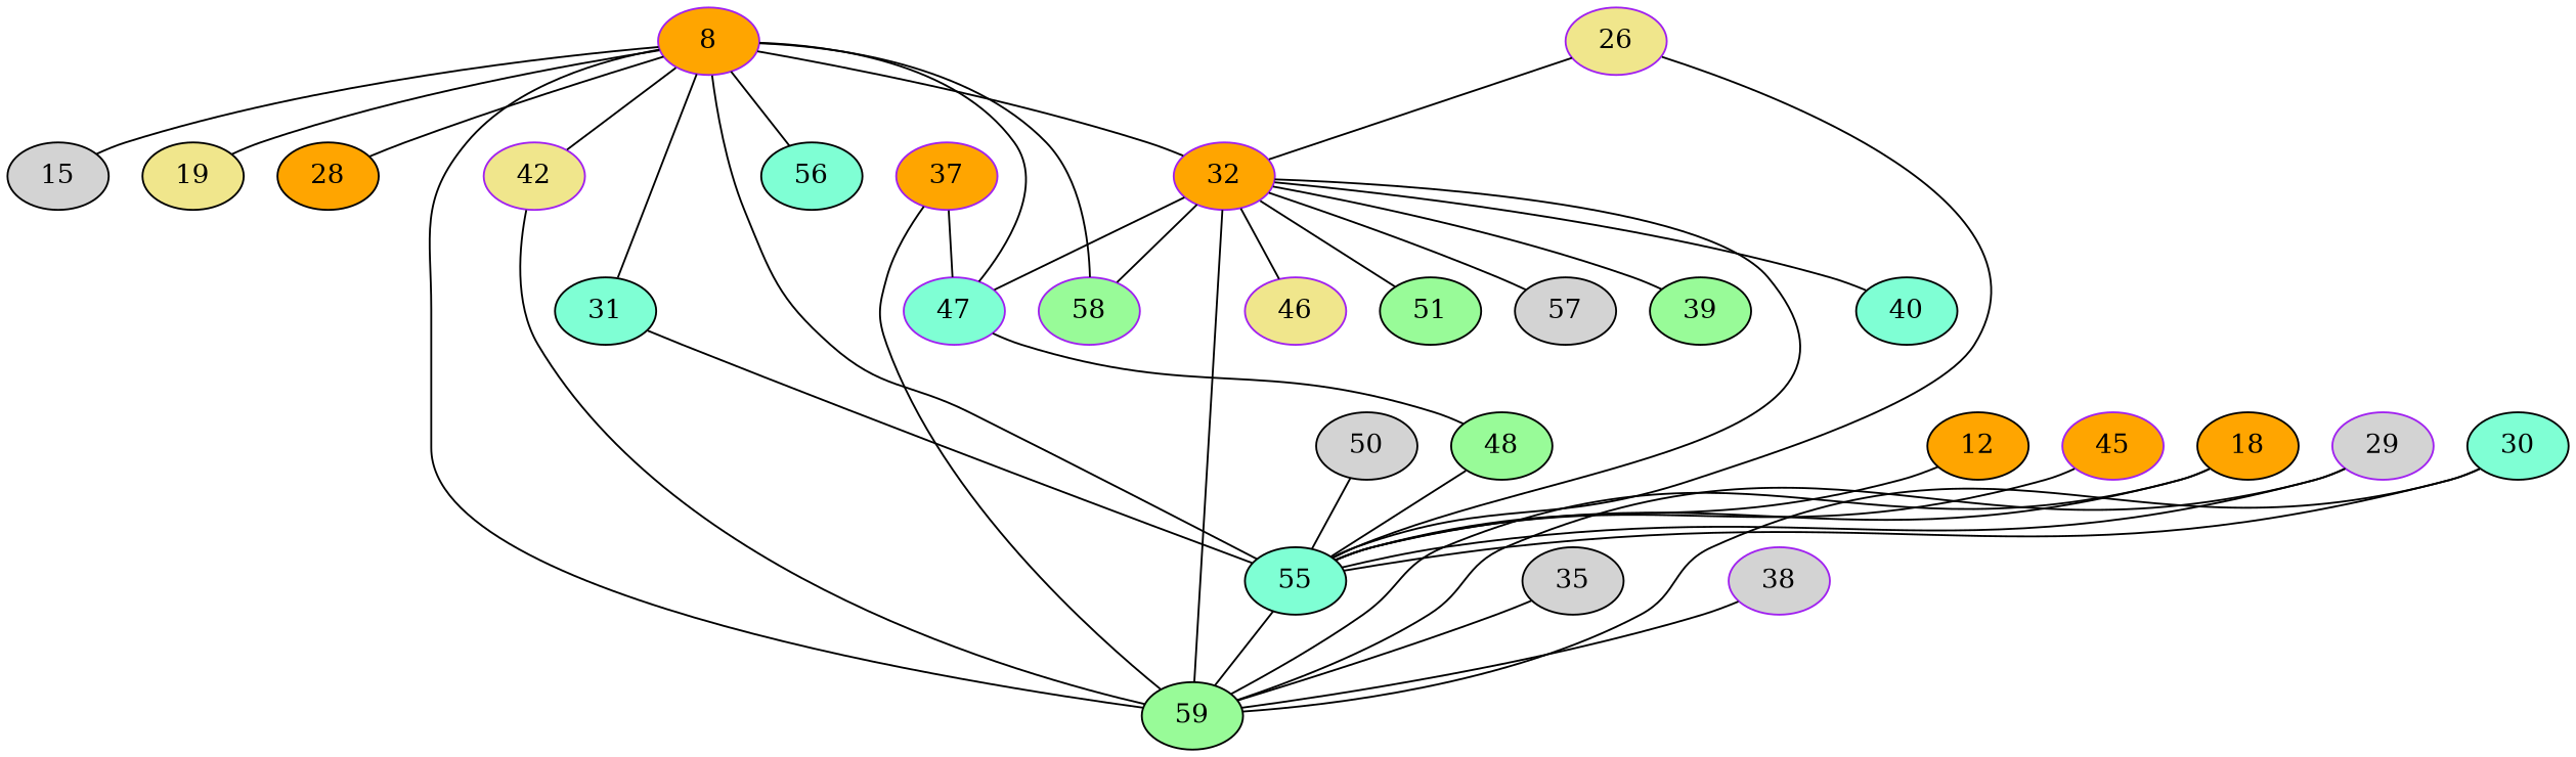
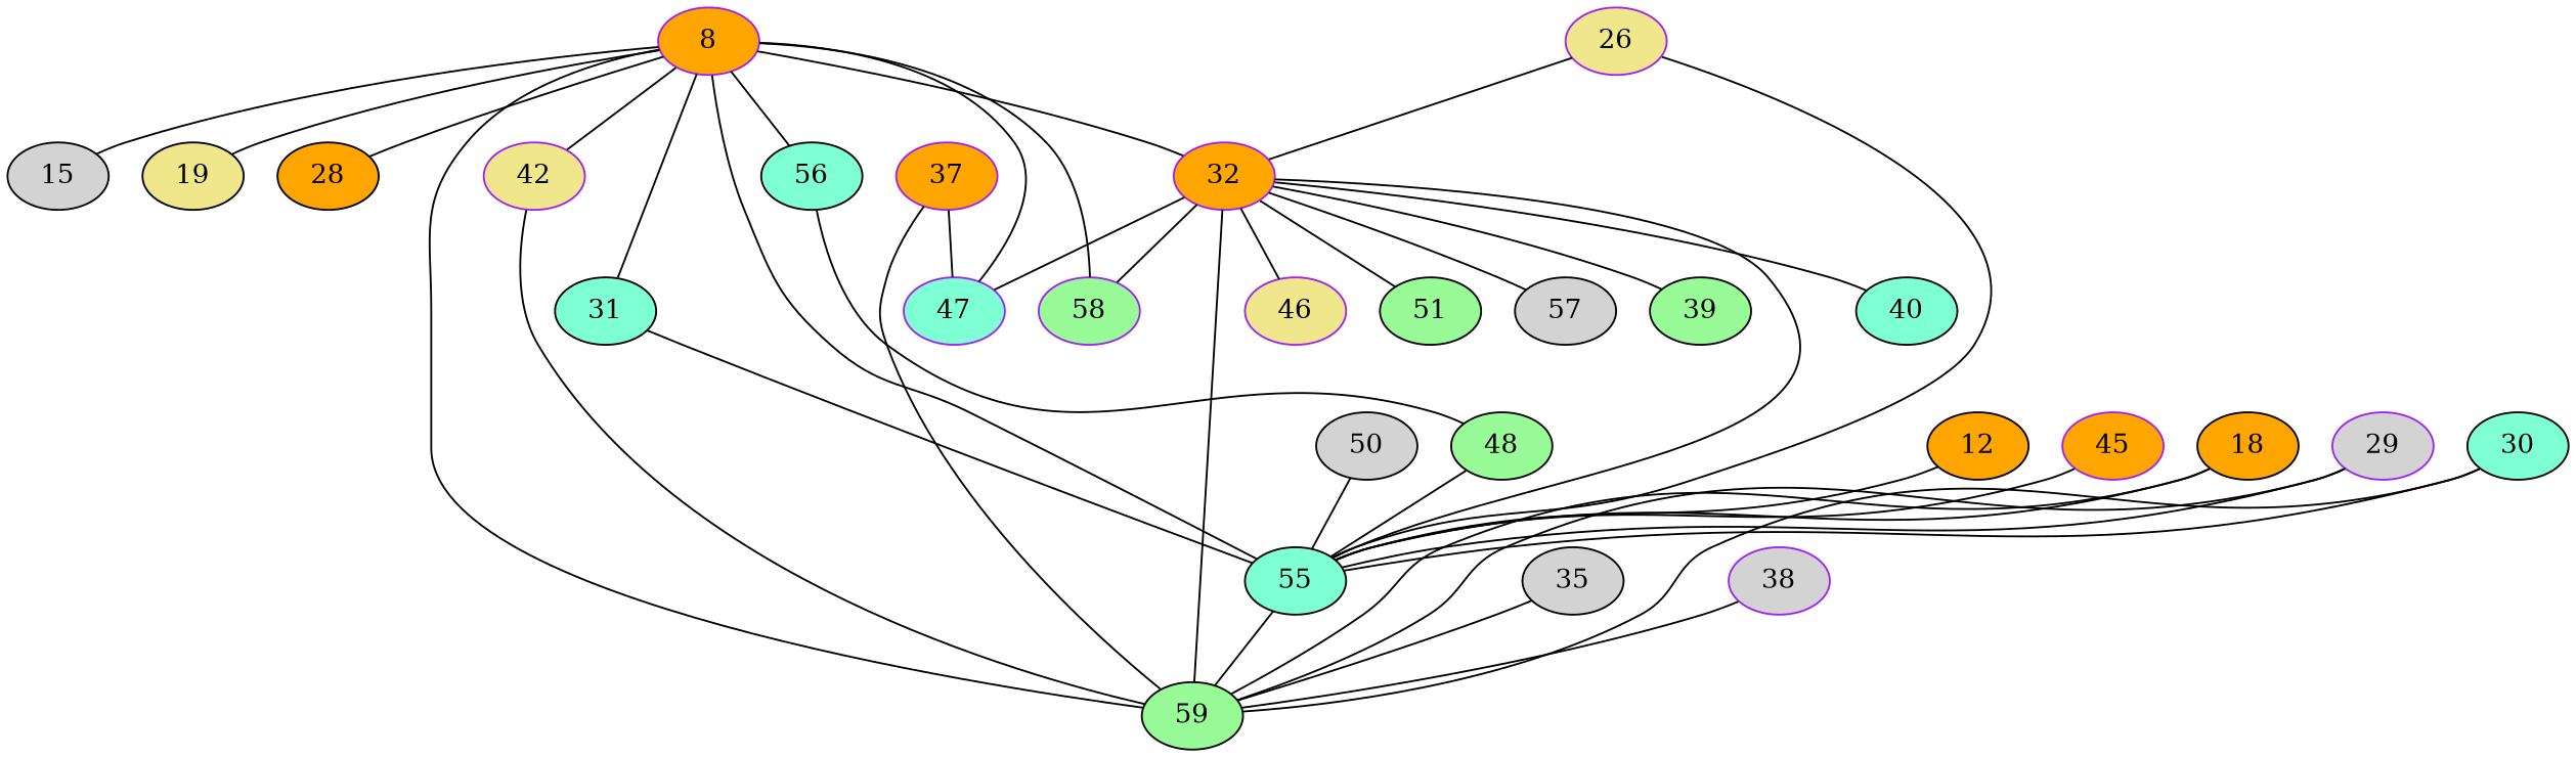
  graph {
    node [color=black fillcolor=orange style=filled]
    8 [color=purple super="+1+5"]
    15 [fillcolor=lightgrey]
    19 [fillcolor=khaki]
    28
    31 [fillcolor=aquamarine super="+16"]
    32 [color=purple super="+3+22+9"]
    42 [color=purple fillcolor=khaki super="+41+21"]
    47 [color=purple fillcolor=aquamarine super="+20+36"]
    55 [fillcolor=aquamarine super="+34+54+53"]
    56 [fillcolor=aquamarine]
    58 [color=purple fillcolor=palegreen]
    59 [fillcolor=palegreen super="+33+49+10"]
    39 [fillcolor=palegreen]
    40 [fillcolor=aquamarine]
    46 [color=purple fillcolor=khaki]
    51 [fillcolor=palegreen]
    57 [fillcolor=lightgrey]
    48 [fillcolor=palegreen]
    12
    18 [super="+14"]
    26 [color=purple fillcolor=khaki]
    29 [color=purple fillcolor=lightgrey]
    30 [fillcolor=aquamarine]
    35 [fillcolor=lightgrey]
    37 [color=purple]
    38 [color=purple fillcolor=lightgrey]
    45 [color=purple]
    50 [fillcolor=lightgrey]
    8 -- 15
    8 -- 19
    8 -- 28 [weight=2]
    8 -- 31
    8 -- 32 [weight=11]
    8 -- 42 [weight=3]
    8 -- 47 [weight=4]
    8 -- 55 [weight=8]
    8 -- 56 [weight=2]
    8 -- 58
    8 -- 59 [weight=7]
    31 -- 55
    32 -- 47 [weight=2]
    32 -- 55 [weight=9]
    32 -- 58
    32 -- 59 [weight=9]
    32 -- 39 [weight=2]
    32 -- 40
    32 -- 46
    32 -- 51 [weight=2]
    32 -- 57
    42 -- 59
-   47 -- 48
+   56 -- 48
    55 -- 59 [weight=9]
    48 -- 55
    12 -- 55 [weight=2]
    18 -- 55
    18 -- 59 [weight=2]
    26 -- 32
    26 -- 55
    29 -- 55
    29 -- 59
    30 -- 55
    30 -- 59
    35 -- 59 [weight=2]
    37 -- 47
    37 -- 59
    38 -- 59 [weight=2]
    45 -- 55 [weight=2]
    50 -- 55 [weight=2]
  }
